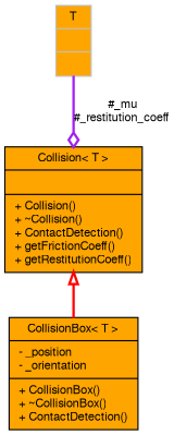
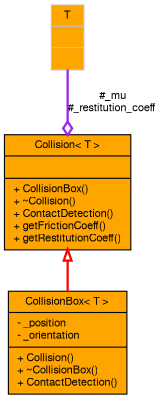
  digraph {
    node [color=black fillcolor=orange fontname=FreeSans fontsize=10 shape=record style=filled]
    edge [fontname=FreeSans fontsize=10 labelfontname=FreeSans labelfontsize=10 style=bold]
-   n1 [fontcolor=black height=0.2 label="{CollisionBox\< T \>\n|- _position\l- _orientation\l|+ CollisionBox()\l+ ~CollisionBox()\l+ ContactDetection()\l}" width=0.4]
-   n2 [height=0.2 label="{Collision\< T \>\n||+ Collision()\l+ ~Collision()\l+ ContactDetection()\l+ getFrictionCoeff()\l+ getRestitutionCoeff()\l}" width=0.4]
+   n1 [fontcolor=black height=0.2 label="{CollisionBox\< T \>\n|- _position\l- _orientation\l|+ Collision()\l+ ~CollisionBox()\l+ ContactDetection()\l}" width=0.4]
+   n2 [height=0.2 label="{Collision\< T \>\n||+ CollisionBox()\l+ ~Collision()\l+ ContactDetection()\l+ getFrictionCoeff()\l+ getRestitutionCoeff()\l}" width=0.4]
    n3 [color=grey75 height=0.2 label="{T\n||}" width=0.4]
    n2 -> n1 [arrowtail=onormal color=red dir=back]
    n3 -> n2 [arrowhead=odiamond color=purple label=" #_mu\n#_restitution_coeff"]
  }
